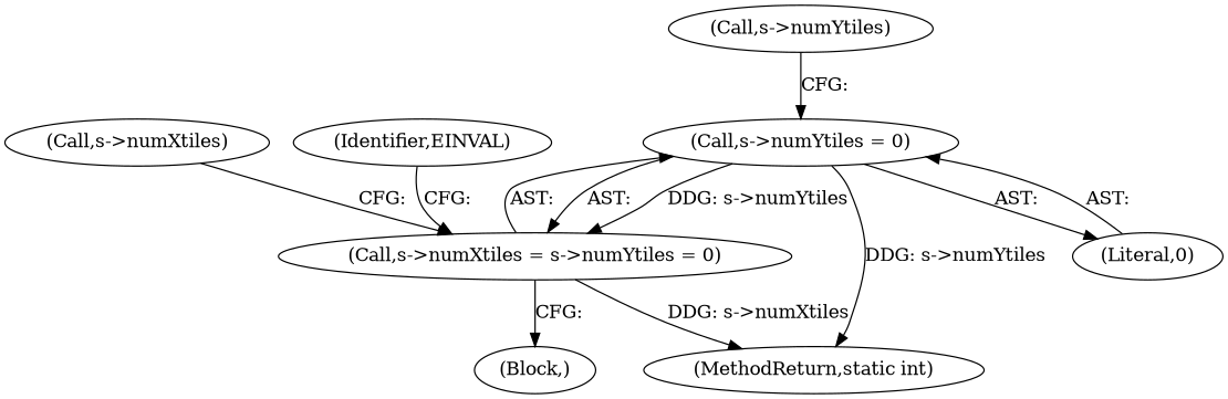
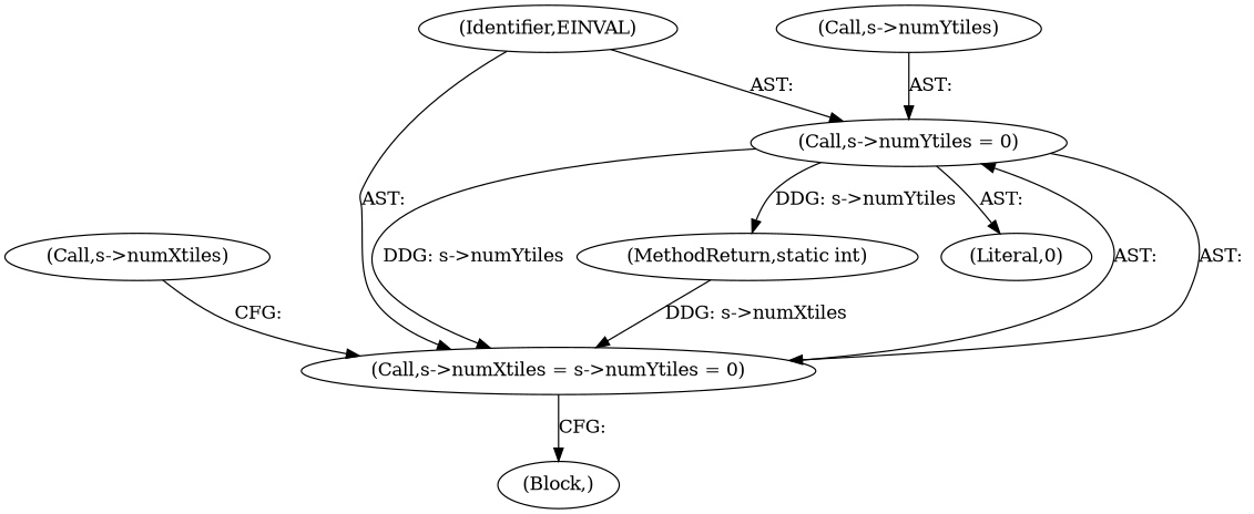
  digraph {
    n1 [label="(Call,s->numYtiles = 0)"]
    n2 [label="(Call,s->numXtiles = s->numYtiles = 0)"]
    n3 [label="(MethodReturn,static int)"]
    n4 [label="(Literal,0)"]
    n5 [label="(Block,)"]
    n6 [label="(Call,s->numXtiles)"]
    n7 [label="(Identifier,EINVAL)"]
    n8 [label="(Call,s->numYtiles)"]
    n1 -> n2 [label="AST: "]
    n1 -> n2 [label="DDG: s->numYtiles"]
    n1 -> n3 [label="DDG: s->numYtiles"]
    n1 -> n4 [label="AST: "]
    n2 -> n1 [label="AST: "]
-   n2 -> n3 [label="DDG: s->numXtiles"]
+   n3 -> n2 [label="DDG: s->numXtiles"]
    n2 -> n5 [label="CFG: "]
-   n4 -> n1 [label="AST: "]
+   n7 -> n1 [label="AST: "]
    n6 -> n2 [label="CFG: "]
-   n7 -> n2 [label="CFG: "]
-   n8 -> n1 [label="CFG: "]
+   n7 -> n2 [label="AST: "]
+   n8 -> n1 [label="AST: "]
  }
